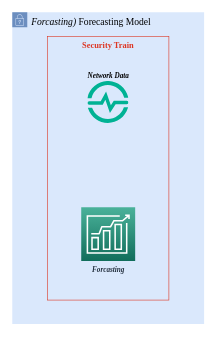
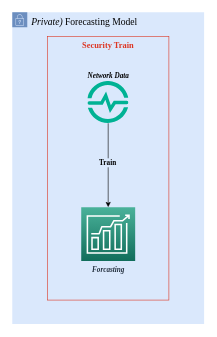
  <mxCell id="0" />
  <mxCell id="1" parent="0" />
- <mxCell id="2" value="&lt;font style=&quot;font-size: 16px;&quot;&gt;&lt;i&gt;Forcasting)&lt;/i&gt; Forecasting Model&lt;/font&gt;" style="points=[[0,0],[0.25,0],[0.5,0],[0.75,0],[1,0],[1,0.25],[1,0.5],[1,0.75],[1,1],[0.75,1],[0.5,1],[0.25,1],[0,1],[0,0.75],[0,0.5],[0,0.25]];outlineConnect=0;html=1;whiteSpace=wrap;fontSize=12;fontStyle=0;container=1;pointerEvents=0;collapsible=0;recursiveResize=0;shape=mxgraph.aws4.group;grIcon=mxgraph.aws4.group_security_group;grStroke=0;strokeColor=#6c8ebf;fillColor=#DAE8FC;verticalAlign=top;align=left;spacingLeft=30;dashed=0;dashPattern=1 1;fontFamily=robot;" parent="1" vertex="1"><mxGeometry x="20" y="20" width="320" height="520" as="geometry" /></mxCell>
+ <mxCell id="2" value="&lt;font style=&quot;font-size: 16px;&quot;&gt;&lt;i&gt;Private)&lt;/i&gt; Forecasting Model&lt;/font&gt;" style="points=[[0,0],[0.25,0],[0.5,0],[0.75,0],[1,0],[1,0.25],[1,0.5],[1,0.75],[1,1],[0.75,1],[0.5,1],[0.25,1],[0,1],[0,0.75],[0,0.5],[0,0.25]];outlineConnect=0;html=1;whiteSpace=wrap;fontSize=12;fontStyle=0;container=1;pointerEvents=0;collapsible=0;recursiveResize=0;shape=mxgraph.aws4.group;grIcon=mxgraph.aws4.group_security_group;grStroke=0;strokeColor=#6c8ebf;fillColor=#DAE8FC;verticalAlign=top;align=left;spacingLeft=30;dashed=0;dashPattern=1 1;fontFamily=robot;" parent="1" vertex="1"><mxGeometry x="20" y="20" width="320" height="520" as="geometry" /></mxCell>
  <mxCell id="3" value="Security Train" style="fillColor=none;strokeColor=#DD3522;verticalAlign=top;fontStyle=1;fontColor=#DD3522;fontFamily=robot;fontSize=14;" parent="2" vertex="1"><mxGeometry x="58.75" y="40" width="202.5" height="440" as="geometry" /></mxCell>
  <mxCell id="4" value="Forcasting" style="sketch=0;points=[[0,0,0],[0.25,0,0],[0.5,0,0],[0.75,0,0],[1,0,0],[0,1,0],[0.25,1,0],[0.5,1,0],[0.75,1,0],[1,1,0],[0,0.25,0],[0,0.5,0],[0,0.75,0],[1,0.25,0],[1,0.5,0],[1,0.75,0]];outlineConnect=0;fontColor=#232F3E;gradientColor=#4AB29A;gradientDirection=north;fillColor=#116D5B;strokeColor=#ffffff;dashed=0;verticalLabelPosition=bottom;verticalAlign=top;align=center;html=1;fontSize=12;fontStyle=3;aspect=fixed;shape=mxgraph.aws4.resourceIcon;resIcon=mxgraph.aws4.forecast;fontFamily=robot;" parent="2" vertex="1"><mxGeometry x="115" y="325" width="90" height="90" as="geometry" /></mxCell>
+ <mxCell id="5" style="edgeStyle=orthogonalEdgeStyle;rounded=0;orthogonalLoop=1;jettySize=auto;html=1;entryX=0.5;entryY=0;entryDx=0;entryDy=0;entryPerimeter=0;labelBackgroundColor=#DAE8FC;fontFamily=robot;fontStyle=1" parent="2" source="7" target="4" edge="1"><mxGeometry relative="1" as="geometry"><mxPoint x="120" y="420" as="targetPoint" /><Array as="points" /></mxGeometry></mxCell>
+ <mxCell id="6" value="Train" style="edgeLabel;html=1;align=center;verticalAlign=middle;resizable=0;points=[];labelBackgroundColor=#DAE8FC;fontStyle=1;fontFamily=robot;fontSize=12;" parent="5" vertex="1" connectable="0"><mxGeometry x="-0.067" y="-2" relative="1" as="geometry"><mxPoint as="offset" /></mxGeometry></mxCell>
  <mxCell id="7" value="Network Data" style="sketch=0;aspect=fixed;html=1;points=[];align=center;image;fontSize=12;image=img/lib/mscae/Time_Series_Insights_environments.svg;fontFamily=robot;labelBackgroundColor=#DAE8FC;fontStyle=3;labelPosition=center;verticalLabelPosition=top;verticalAlign=bottom;" parent="2" vertex="1"><mxGeometry x="125.7" y="115" width="68.6" height="70" as="geometry" /></mxCell>
